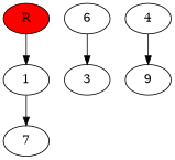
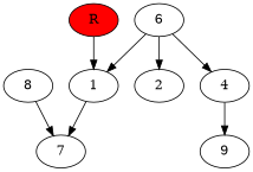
  digraph {
    1
    7
    6
-   3
+   3 [label=2]
    4
+   8
    9
    R [fillcolor="#ff0000" style=filled]
    1 -> 7
+   6 -> 1
    6 -> 3
+   6 -> 4
    4 -> 9
+   8 -> 7
    R -> 1
  }
